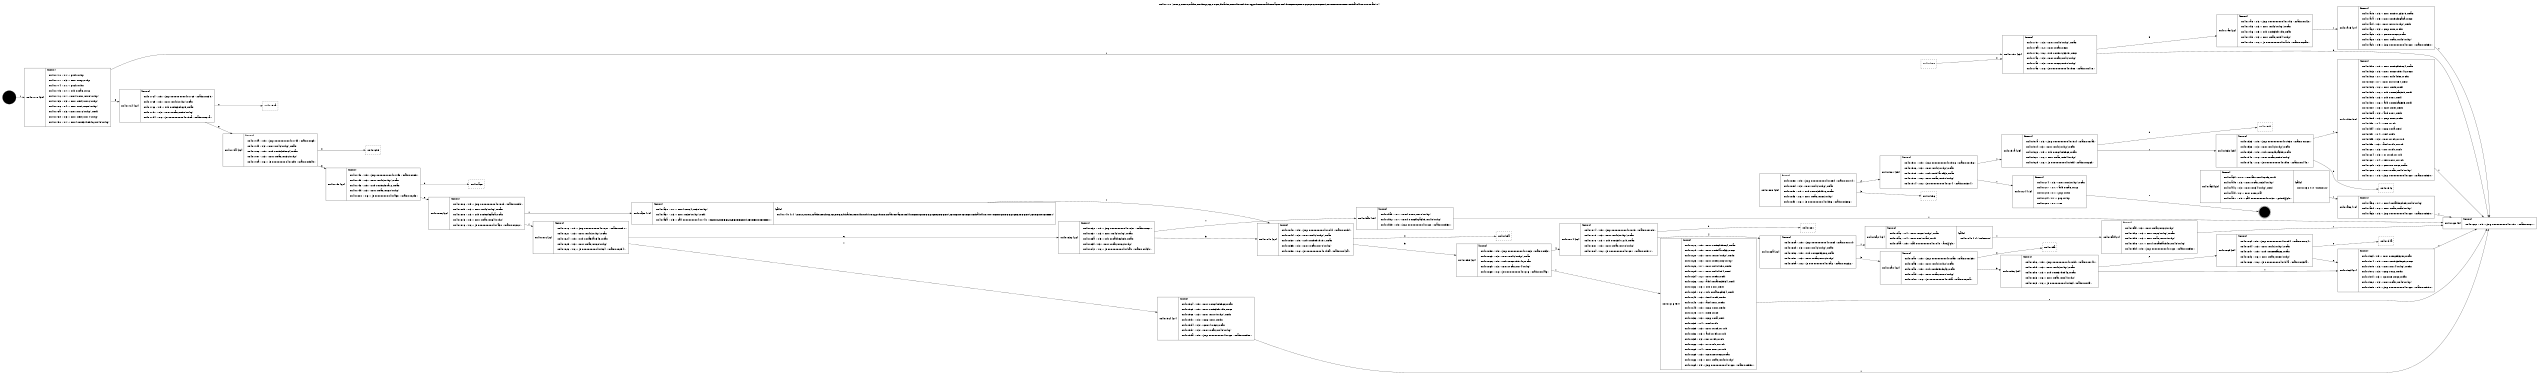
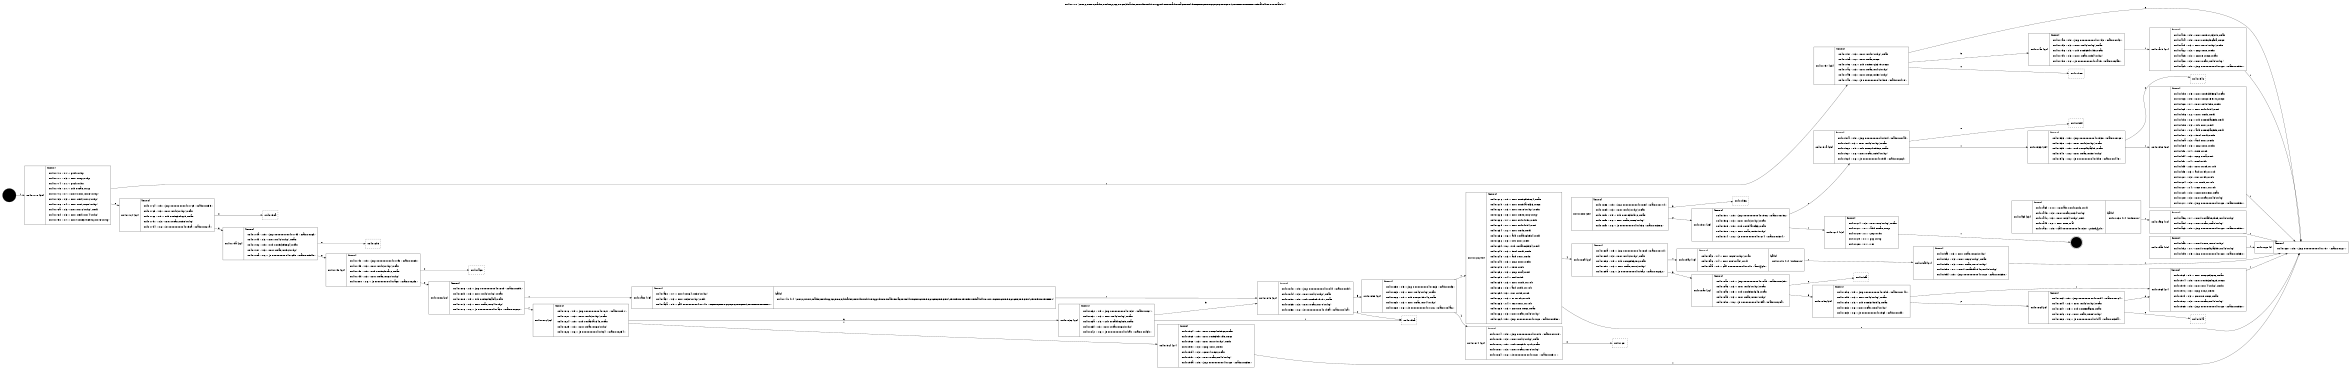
  digraph {
    label="0x401770 (/mnt/c/Users/mathe/Desktop/tcc/POCII/binaries/extr_linuxdriversgpudrmmsmadrenoa6xx.xml.h_A6XX_CX_DBGC_CFG_DBGBUS_BYTEL_0_BYTEL1_Final-ollvm.out::main(0))"
    labelloc=t
    rankdir=LR
    node [shape=record]
    Entry [fillcolor=black height=0.3 shape=circle style=filled width=0.3]
    n2 [label="{\n     0x401770 [39]\l\n     | [instrs]\l\n     &nbsp;&nbsp;0x401770 \<+1\>: push %rbp\l\n     &nbsp;&nbsp;0x401771 \<+3\>: mov %rsp,%rbp\l\n     &nbsp;&nbsp;0x401774 \<+1\>: push %rbx\l\n     &nbsp;&nbsp;0x401775 \<+7\>: sub $0xa8,%rsp\l\n     &nbsp;&nbsp;0x40177c \<+7\>: movl $0x0,-0x18(%rbp)\l\n     &nbsp;&nbsp;0x401783 \<+3\>: mov %edi,-0x1c(%rbp)\l\n     &nbsp;&nbsp;0x401786 \<+4\>: mov %rsi,-0x28(%rbp)\l\n     &nbsp;&nbsp;0x40178a \<+3\>: mov -0x1c(%rbp),%edi\l\n     &nbsp;&nbsp;0x40178d \<+3\>: mov %edi,-0x14(%rbp)\l\n     &nbsp;&nbsp;0x401790 \<+7\>: movl $0xe37b8946,-0x48(%rbp)\l\n  }"]
    n3 [label="{\n     0x401797 [23]\l\n     | [instrs]\l\n     &nbsp;&nbsp;0x401797 \<+3\>: mov -0x48(%rbp),%eax\l\n     &nbsp;&nbsp;0x40179a \<+2\>: mov %eax,%ecx\l\n     &nbsp;&nbsp;0x40179c \<+6\>: sub $0x90723379,%ecx\l\n     &nbsp;&nbsp;0x4017a2 \<+3\>: mov %eax,-0x4c(%rbp)\l\n     &nbsp;&nbsp;0x4017a5 \<+3\>: mov %ecx,-0x50(%rbp)\l\n     &nbsp;&nbsp;0x4017a8 \<+6\>: je 0000000000401b8e \<main+0x41e\>\l\n  }"]
    n4 [label="{\n     0x4017c4 [22]\l\n     | [instrs]\l\n     &nbsp;&nbsp;0x4017c4 \<+5\>: jmp 00000000004017c9 \<main+0x59\>\l\n     &nbsp;&nbsp;0x4017c9 \<+3\>: mov -0x4c(%rbp),%eax\l\n     &nbsp;&nbsp;0x4017cc \<+5\>: sub $0x9c38b629,%eax\l\n     &nbsp;&nbsp;0x4017d1 \<+3\>: mov %eax,-0x58(%rbp)\l\n     &nbsp;&nbsp;0x4017d4 \<+6\>: je 000000000040198a \<main+0x21a\>\l\n  }"]
    n5 [label="{\n     0x401b8e\l\n  }" style=dashed]
    n6 [label="{\n     0x4017ae [22]\l\n     | [instrs]\l\n     &nbsp;&nbsp;0x4017ae \<+5\>: jmp 00000000004017b3 \<main+0x43\>\l\n     &nbsp;&nbsp;0x4017b3 \<+3\>: mov -0x4c(%rbp),%eax\l\n     &nbsp;&nbsp;0x4017b6 \<+5\>: sub $0x939f71b5,%eax\l\n     &nbsp;&nbsp;0x4017bb \<+3\>: mov %eax,-0x54(%rbp)\l\n     &nbsp;&nbsp;0x4017be \<+6\>: je 0000000000401a15 \<main+0x2a5\>\l\n  }"]
    n7 [label="{\n     0x401cc0 [5]\l\n     | [instrs]\l\n     &nbsp;&nbsp;0x401cc0 \<+5\>: jmp 0000000000401797 \<main+0x27\>\l\n  }"]
    n8 [label="{\n     0x401a15 [27]\l\n     | [instrs]\l\n     &nbsp;&nbsp;0x401a15 \<+5\>: mov $0x90723379,%eax\l\n     &nbsp;&nbsp;0x401a1a \<+5\>: mov $0x9cde6a8a,%ecx\l\n     &nbsp;&nbsp;0x401a1f \<+3\>: mov -0x10(%rbp),%edx\l\n     &nbsp;&nbsp;0x401a22 \<+3\>: cmp $0x0,%edx\l\n     &nbsp;&nbsp;0x401a25 \<+3\>: cmove %ecx,%eax\l\n     &nbsp;&nbsp;0x401a28 \<+3\>: mov %eax,-0x48(%rbp)\l\n     &nbsp;&nbsp;0x401a2b \<+5\>: jmp 0000000000401cc0 \<main+0x550\>\l\n  }"]
    n9 [label="{\n     0x40198a\l\n  }" style=dashed]
    n10 [label="{\n     0x4017da [22]\l\n     | [instrs]\l\n     &nbsp;&nbsp;0x4017da \<+5\>: jmp 00000000004017df \<main+0x6f\>\l\n     &nbsp;&nbsp;0x4017df \<+3\>: mov -0x4c(%rbp),%eax\l\n     &nbsp;&nbsp;0x4017e2 \<+5\>: sub $0x9cb95e64,%eax\l\n     &nbsp;&nbsp;0x4017e7 \<+3\>: mov %eax,-0x5c(%rbp)\l\n     &nbsp;&nbsp;0x4017ea \<+6\>: je 0000000000401cb9 \<main+0x549\>\l\n  }"]
    Exit [fillcolor=black height=0.3 peripheries=2 shape=circle style=filled width=0.3]
    n12 [label="{\n     0x401cb9\l\n  }" style=dashed]
    n13 [label="{\n     0x4017f0 [22]\l\n     | [instrs]\l\n     &nbsp;&nbsp;0x4017f0 \<+5\>: jmp 00000000004017f5 \<main+0x85\>\l\n     &nbsp;&nbsp;0x4017f5 \<+3\>: mov -0x4c(%rbp),%eax\l\n     &nbsp;&nbsp;0x4017f8 \<+5\>: sub $0x9cde0a12,%eax\l\n     &nbsp;&nbsp;0x4017fd \<+3\>: mov %eax,-0x60(%rbp)\l\n     &nbsp;&nbsp;0x401800 \<+6\>: je 0000000000401a68 \<main+0x2f8\>\l\n  }"]
    n14 [label="{\n     0x40194c\l\n  }" style=dashed]
    n15 [label="{\n     0x401a68\l\n  }" style=dashed]
    n16 [label="{\n     0x401806 [22]\l\n     | [instrs]\l\n     &nbsp;&nbsp;0x401806 \<+5\>: jmp 000000000040180b \<main+0x9b\>\l\n     &nbsp;&nbsp;0x40180b \<+3\>: mov -0x4c(%rbp),%eax\l\n     &nbsp;&nbsp;0x40180e \<+5\>: sub $0x9cde6a8a,%eax\l\n     &nbsp;&nbsp;0x401813 \<+3\>: mov %eax,-0x64(%rbp)\l\n     &nbsp;&nbsp;0x401816 \<+6\>: je 0000000000401a30 \<main+0x2c0\>\l\n  }"]
    n17 [label="{\n     0x401bbe [88]\l\n     | [instrs]\l\n     &nbsp;&nbsp;0x401bbe \<+5\>: mov $0x9cb95e64,%eax\l\n     &nbsp;&nbsp;0x401bc3 \<+5\>: mov $0xc015914c,%ecx\l\n     &nbsp;&nbsp;0x401bc8 \<+7\>: mov 0x404050,%edx\l\n     &nbsp;&nbsp;0x401bcf \<+7\>: mov 0x404054,%esi\l\n     &nbsp;&nbsp;0x401bd6 \<+2\>: mov %edx,%edi\l\n     &nbsp;&nbsp;0x401bd8 \<+6\>: sub $0xe03a65e5,%edi\l\n     &nbsp;&nbsp;0x401bde \<+3\>: sub $0x1,%edi\l\n     &nbsp;&nbsp;0x401be1 \<+6\>: add $0xe03a65e5,%edi\l\n     &nbsp;&nbsp;0x401be7 \<+3\>: imul %edi,%edx\l\n     &nbsp;&nbsp;0x401bea \<+3\>: and $0x1,%edx\l\n     &nbsp;&nbsp;0x401bed \<+3\>: cmp $0x0,%edx\l\n     &nbsp;&nbsp;0x401bf0 \<+4\>: sete %r8b\l\n     &nbsp;&nbsp;0x401bf4 \<+3\>: cmp $0xa,%esi\l\n     &nbsp;&nbsp;0x401bf7 \<+4\>: setl %r9b\l\n     &nbsp;&nbsp;0x401bfb \<+3\>: mov %r8b,%r10b\l\n     &nbsp;&nbsp;0x401bfe \<+3\>: and %r9b,%r10b\l\n     &nbsp;&nbsp;0x401c01 \<+3\>: xor %r9b,%r8b\l\n     &nbsp;&nbsp;0x401c04 \<+3\>: or %r8b,%r10b\l\n     &nbsp;&nbsp;0x401c07 \<+4\>: test $0x1,%r10b\l\n     &nbsp;&nbsp;0x401c0b \<+3\>: cmovne %ecx,%eax\l\n     &nbsp;&nbsp;0x401c0e \<+3\>: mov %eax,-0x48(%rbp)\l\n     &nbsp;&nbsp;0x401c11 \<+5\>: jmp 0000000000401cc0 \<main+0x550\>\l\n  }"]
    n18 [label="{\n     0x401a30 [15]\l\n     | [instrs]\l\n     &nbsp;&nbsp;0x401a30 \<+7\>: movl $0x64,-0x30(%rbp)\l\n     &nbsp;&nbsp;0x401a37 \<+3\>: mov -0x30(%rbp),%edi\l\n     &nbsp;&nbsp;0x401a3a \<+5\>: call 0000000000401740 \<A6XX_CX_DBGC_CFG_DBGBUS_BYTEL_0_BYTEL1\>\l\n     | [calls]\l\n     &nbsp;&nbsp;0x401740 \{1\} (/mnt/c/Users/mathe/Desktop/tcc/POCII/binaries/extr_linuxdriversgpudrmmsmadrenoa6xx.xml.h_A6XX_CX_DBGC_CFG_DBGBUS_BYTEL_0_BYTEL1_Final-ollvm.out::A6XX_CX_DBGC_CFG_DBGBUS_BYTEL_0_BYTEL1)\l\n  }"]
    n19 [label="{\n     0x40181c [22]\l\n     | [instrs]\l\n     &nbsp;&nbsp;0x40181c \<+5\>: jmp 0000000000401821 \<main+0xb1\>\l\n     &nbsp;&nbsp;0x401821 \<+3\>: mov -0x4c(%rbp),%eax\l\n     &nbsp;&nbsp;0x401824 \<+5\>: sub $0xa5da154e,%eax\l\n     &nbsp;&nbsp;0x401829 \<+3\>: mov %eax,-0x68(%rbp)\l\n     &nbsp;&nbsp;0x40182c \<+6\>: je 00000000004019c4 \<main+0x254\>\l\n  }"]
    n20 [label="{\n     0x401933 [25]\l\n     | [instrs]\l\n     &nbsp;&nbsp;0x401933 \<+5\>: jmp 0000000000401938 \<main+0x1c8\>\l\n     &nbsp;&nbsp;0x401938 \<+3\>: mov -0x4c(%rbp),%eax\l\n     &nbsp;&nbsp;0x40193b \<+5\>: sub $0x6db2a3b9,%eax\l\n     &nbsp;&nbsp;0x401940 \<+6\>: mov %eax,-0x98(%rbp)\l\n     &nbsp;&nbsp;0x401946 \<+6\>: je 0000000000401bbe \<main+0x44e\>\l\n  }"]
    n21 [label="{\n     0x401848 [22]\l\n     | [instrs]\l\n     &nbsp;&nbsp;0x401848 \<+5\>: jmp 000000000040184d \<main+0xdd\>\l\n     &nbsp;&nbsp;0x40184d \<+3\>: mov -0x4c(%rbp),%eax\l\n     &nbsp;&nbsp;0x401850 \<+5\>: sub $0xbeb1b191,%eax\l\n     &nbsp;&nbsp;0x401855 \<+3\>: mov %eax,-0x70(%rbp)\l\n     &nbsp;&nbsp;0x401858 \<+6\>: je 0000000000401b9a \<main+0x42a\>\l\n  }"]
    n22 [label="{\n     0x4019c4 [27]\l\n     | [instrs]\l\n     &nbsp;&nbsp;0x4019c4 \<+5\>: mov $0x67b8556e,%eax\l\n     &nbsp;&nbsp;0x4019c9 \<+5\>: mov $0x939f71b5,%ecx\l\n     &nbsp;&nbsp;0x4019ce \<+3\>: mov -0x10(%rbp),%edx\l\n     &nbsp;&nbsp;0x4019d1 \<+3\>: cmp $0x1,%edx\l\n     &nbsp;&nbsp;0x4019d4 \<+3\>: cmovl %ecx,%eax\l\n     &nbsp;&nbsp;0x4019d7 \<+3\>: mov %eax,-0x48(%rbp)\l\n     &nbsp;&nbsp;0x4019da \<+5\>: jmp 0000000000401cc0 \<main+0x550\>\l\n  }"]
    n23 [label="{\n     0x401832 [22]\l\n     | [instrs]\l\n     &nbsp;&nbsp;0x401832 \<+5\>: jmp 0000000000401837 \<main+0xc7\>\l\n     &nbsp;&nbsp;0x401837 \<+3\>: mov -0x4c(%rbp),%eax\l\n     &nbsp;&nbsp;0x40183a \<+5\>: sub $0xabbe2b89,%eax\l\n     &nbsp;&nbsp;0x40183f \<+3\>: mov %eax,-0x6c(%rbp)\l\n     &nbsp;&nbsp;0x401842 \<+6\>: je 0000000000401bab \<main+0x43b\>\l\n  }"]
    n24 [label="{\n     0x4019df\l\n  }" style=dashed]
    n25 [label="{\n     0x401a3f [23]\l\n     | [instrs]\l\n     &nbsp;&nbsp;0x401a3f \<+10\>: movabs $0x4020f2,%rdi\l\n     &nbsp;&nbsp;0x401a49 \<+3\>: mov %eax,-0x34(%rbp)\l\n     &nbsp;&nbsp;0x401a4c \<+3\>: mov -0x34(%rbp),%esi\l\n     &nbsp;&nbsp;0x401a4f \<+2\>: mov $0x0,%al\l\n     &nbsp;&nbsp;0x401a51 \<+5\>: call 0000000000401030 \<printf@plt\>\l\n     | [calls]\l\n     &nbsp;&nbsp;0x401030 \{1\} (unknown)\l\n  }"]
    n26 [label="{\n     0x401a56 [18]\l\n     | [instrs]\l\n     &nbsp;&nbsp;0x401a56 \<+7\>: movl $0xabbe2b89,-0x48(%rbp)\l\n     &nbsp;&nbsp;0x401a5d \<+6\>: mov %eax,-0xa0(%rbp)\l\n     &nbsp;&nbsp;0x401a63 \<+5\>: jmp 0000000000401cc0 \<main+0x550\>\l\n  }"]
    n27 [label="{\n     0x401bab [19]\l\n     | [instrs]\l\n     &nbsp;&nbsp;0x401bab \<+7\>: movl $0x0,-0x18(%rbp)\l\n     &nbsp;&nbsp;0x401bb2 \<+7\>: movl $0x6db2a3b9,-0x48(%rbp)\l\n     &nbsp;&nbsp;0x401bb9 \<+5\>: jmp 0000000000401cc0 \<main+0x550\>\l\n  }"]
    n28 [label="{\n     0x40191a [25]\l\n     | [instrs]\l\n     &nbsp;&nbsp;0x40191a \<+5\>: jmp 000000000040191f \<main+0x1af\>\l\n     &nbsp;&nbsp;0x40191f \<+3\>: mov -0x4c(%rbp),%eax\l\n     &nbsp;&nbsp;0x401922 \<+5\>: sub $0x67b8556e,%eax\l\n     &nbsp;&nbsp;0x401927 \<+6\>: mov %eax,-0x94(%rbp)\l\n     &nbsp;&nbsp;0x40192d \<+6\>: je 00000000004019df \<main+0x26f\>\l\n  }"]
    n29 [label="{\n     0x401b9a\l\n  }" style=dashed]
    n30 [label="{\n     0x40185e [22]\l\n     | [instrs]\l\n     &nbsp;&nbsp;0x40185e \<+5\>: jmp 0000000000401863 \<main+0xf3\>\l\n     &nbsp;&nbsp;0x401863 \<+3\>: mov -0x4c(%rbp),%eax\l\n     &nbsp;&nbsp;0x401866 \<+5\>: sub $0xc015914c,%eax\l\n     &nbsp;&nbsp;0x40186b \<+3\>: mov %eax,-0x74(%rbp)\l\n     &nbsp;&nbsp;0x40186e \<+6\>: je 0000000000401c16 \<main+0x4a6\>\l\n  }"]
    n31 [label="{\n     0x401c74 [13]\l\n     | [instrs]\l\n     &nbsp;&nbsp;0x401c74 \<+3\>: mov -0xc(%rbp),%eax\l\n     &nbsp;&nbsp;0x401c77 \<+7\>: add $0xa8,%rsp\l\n     &nbsp;&nbsp;0x401c7e \<+1\>: pop %rbx\l\n     &nbsp;&nbsp;0x401c7f \<+1\>: pop %rbp\l\n     &nbsp;&nbsp;0x401c80 \<+1\>: ret\l\n  }"]
    n32 [label="{\n     0x401c16 [94]\l\n     | [instrs]\l\n     &nbsp;&nbsp;0x401c16 \<+5\>: mov $0x9cb95e64,%eax\l\n     &nbsp;&nbsp;0x401c1b \<+5\>: mov $0x54a7ef33,%ecx\l\n     &nbsp;&nbsp;0x401c20 \<+3\>: mov -0x18(%rbp),%edx\l\n     &nbsp;&nbsp;0x401c23 \<+3\>: mov %edx,-0xc(%rbp)\l\n     &nbsp;&nbsp;0x401c26 \<+7\>: mov 0x404050,%edx\l\n     &nbsp;&nbsp;0x401c2d \<+7\>: mov 0x404054,%esi\l\n     &nbsp;&nbsp;0x401c34 \<+2\>: mov %edx,%edi\l\n     &nbsp;&nbsp;0x401c36 \<+6\>: add $0xab06b934,%edi\l\n     &nbsp;&nbsp;0x401c3c \<+3\>: sub $0x1,%edi\l\n     &nbsp;&nbsp;0x401c3f \<+6\>: sub $0xab06b934,%edi\l\n     &nbsp;&nbsp;0x401c45 \<+3\>: imul %edi,%edx\l\n     &nbsp;&nbsp;0x401c48 \<+3\>: and $0x1,%edx\l\n     &nbsp;&nbsp;0x401c4b \<+3\>: cmp $0x0,%edx\l\n     &nbsp;&nbsp;0x401c4e \<+4\>: sete %r8b\l\n     &nbsp;&nbsp;0x401c52 \<+3\>: cmp $0xa,%esi\l\n     &nbsp;&nbsp;0x401c55 \<+4\>: setl %r9b\l\n     &nbsp;&nbsp;0x401c59 \<+3\>: mov %r8b,%r10b\l\n     &nbsp;&nbsp;0x401c5c \<+3\>: and %r9b,%r10b\l\n     &nbsp;&nbsp;0x401c5f \<+3\>: xor %r9b,%r8b\l\n     &nbsp;&nbsp;0x401c62 \<+3\>: or %r8b,%r10b\l\n     &nbsp;&nbsp;0x401c65 \<+4\>: test $0x1,%r10b\l\n     &nbsp;&nbsp;0x401c69 \<+3\>: cmovne %ecx,%eax\l\n     &nbsp;&nbsp;0x401c6c \<+3\>: mov %eax,-0x48(%rbp)\l\n     &nbsp;&nbsp;0x401c6f \<+5\>: jmp 0000000000401cc0 \<main+0x550\>\l\n  }"]
    n33 [label="{\n     0x401874 [22]\l\n     | [instrs]\l\n     &nbsp;&nbsp;0x401874 \<+5\>: jmp 0000000000401879 \<main+0x109\>\l\n     &nbsp;&nbsp;0x401879 \<+3\>: mov -0x4c(%rbp),%eax\l\n     &nbsp;&nbsp;0x40187c \<+5\>: sub $0xc5d7121b,%eax\l\n     &nbsp;&nbsp;0x401881 \<+3\>: mov %eax,-0x78(%rbp)\l\n     &nbsp;&nbsp;0x401884 \<+6\>: je 0000000000401c81 \<main+0x511\>\l\n  }"]
    n34 [label="{\n     0x401901 [25]\l\n     | [instrs]\l\n     &nbsp;&nbsp;0x401901 \<+5\>: jmp 0000000000401906 \<main+0x196\>\l\n     &nbsp;&nbsp;0x401906 \<+3\>: mov -0x4c(%rbp),%eax\l\n     &nbsp;&nbsp;0x401909 \<+5\>: sub $0x54a7ef33,%eax\l\n     &nbsp;&nbsp;0x40190e \<+6\>: mov %eax,-0x90(%rbp)\l\n     &nbsp;&nbsp;0x401914 \<+6\>: je 0000000000401c74 \<main+0x504\>\l\n  }"]
    n35 [label="{\n     0x401c81\l\n  }" style=dashed]
    n36 [label="{\n     0x40188a [22]\l\n     | [instrs]\l\n     &nbsp;&nbsp;0x40188a \<+5\>: jmp 000000000040188f \<main+0x11f\>\l\n     &nbsp;&nbsp;0x40188f \<+3\>: mov -0x4c(%rbp),%eax\l\n     &nbsp;&nbsp;0x401892 \<+5\>: sub $0xcce5328c,%eax\l\n     &nbsp;&nbsp;0x401897 \<+3\>: mov %eax,-0x7c(%rbp)\l\n     &nbsp;&nbsp;0x40189a \<+6\>: je 00000000004019a2 \<main+0x232\>\l\n  }"]
    n37 [label="{\n     0x401b56\l\n  }" style=dashed]
    n38 [label="{\n     0x4019a2 [13]\l\n     | [instrs]\l\n     &nbsp;&nbsp;0x4019a2 \<+4\>: mov -0x28(%rbp),%rax\l\n     &nbsp;&nbsp;0x4019a6 \<+4\>: mov 0x8(%rax),%rdi\l\n     &nbsp;&nbsp;0x4019aa \<+5\>: call 0000000000401040 \<atoi@plt\>\l\n     | [calls]\l\n     &nbsp;&nbsp;0x401040 \{1\} (unknown)\l\n  }"]
    n39 [label="{\n     0x4018a0 [22]\l\n     | [instrs]\l\n     &nbsp;&nbsp;0x4018a0 \<+5\>: jmp 00000000004018a5 \<main+0x135\>\l\n     &nbsp;&nbsp;0x4018a5 \<+3\>: mov -0x4c(%rbp),%eax\l\n     &nbsp;&nbsp;0x4018a8 \<+5\>: sub $0xde50d643,%eax\l\n     &nbsp;&nbsp;0x4018ad \<+3\>: mov %eax,-0x80(%rbp)\l\n     &nbsp;&nbsp;0x4018b0 \<+6\>: je 00000000004019fa \<main+0x28a\>\l\n  }"]
    n40 [label="{\n     0x4018e8 [25]\l\n     | [instrs]\l\n     &nbsp;&nbsp;0x4018e8 \<+5\>: jmp 00000000004018ed \<main+0x17d\>\l\n     &nbsp;&nbsp;0x4018ed \<+3\>: mov -0x4c(%rbp),%eax\l\n     &nbsp;&nbsp;0x4018f0 \<+5\>: sub $0x1e3bdd12,%eax\l\n     &nbsp;&nbsp;0x4018f5 \<+6\>: mov %eax,-0x8c(%rbp)\l\n     &nbsp;&nbsp;0x4018fb \<+6\>: je 0000000000401b56 \<main+0x3e6\>\l\n  }"]
    n41 [label="{\n     0x4019af [21]\l\n     | [instrs]\l\n     &nbsp;&nbsp;0x4019af \<+3\>: mov %eax,-0x2c(%rbp)\l\n     &nbsp;&nbsp;0x4019b2 \<+3\>: mov -0x2c(%rbp),%eax\l\n     &nbsp;&nbsp;0x4019b5 \<+3\>: mov %eax,-0x10(%rbp)\l\n     &nbsp;&nbsp;0x4019b8 \<+7\>: movl $0xa5da154e,-0x48(%rbp)\l\n     &nbsp;&nbsp;0x4019bf \<+5\>: jmp 0000000000401cc0 \<main+0x550\>\l\n  }"]
    n42 [label="{\n     0x4019fa\l\n  }" style=dashed]
    n43 [label="{\n     0x4018b6 [25]\l\n     | [instrs]\l\n     &nbsp;&nbsp;0x4018b6 \<+5\>: jmp 00000000004018bb \<main+0x14b\>\l\n     &nbsp;&nbsp;0x4018bb \<+3\>: mov -0x4c(%rbp),%eax\l\n     &nbsp;&nbsp;0x4018be \<+5\>: sub $0xe37b8946,%eax\l\n     &nbsp;&nbsp;0x4018c3 \<+6\>: mov %eax,-0x84(%rbp)\l\n     &nbsp;&nbsp;0x4018c9 \<+6\>: je 000000000040196f \<main+0x1ff\>\l\n  }"]
    n44 [label="{\n     0x401b4a\l\n  }" style=dashed]
    n45 [label="{\n     0x40196f [27]\l\n     | [instrs]\l\n     &nbsp;&nbsp;0x40196f \<+5\>: mov $0xcce5328c,%eax\l\n     &nbsp;&nbsp;0x401974 \<+5\>: mov $0x9c38b629,%ecx\l\n     &nbsp;&nbsp;0x401979 \<+3\>: mov -0x14(%rbp),%edx\l\n     &nbsp;&nbsp;0x40197c \<+3\>: cmp $0x2,%edx\l\n     &nbsp;&nbsp;0x40197f \<+3\>: cmovne %ecx,%eax\l\n     &nbsp;&nbsp;0x401982 \<+3\>: mov %eax,-0x48(%rbp)\l\n     &nbsp;&nbsp;0x401985 \<+5\>: jmp 0000000000401cc0 \<main+0x550\>\l\n  }"]
    n46 [label="{\n     0x4018cf [25]\l\n     | [instrs]\l\n     &nbsp;&nbsp;0x4018cf \<+5\>: jmp 00000000004018d4 \<main+0x164\>\l\n     &nbsp;&nbsp;0x4018d4 \<+3\>: mov -0x4c(%rbp),%eax\l\n     &nbsp;&nbsp;0x4018d7 \<+5\>: sub $0xeeefa6ec,%eax\l\n     &nbsp;&nbsp;0x4018dc \<+6\>: mov %eax,-0x88(%rbp)\l\n     &nbsp;&nbsp;0x4018e2 \<+6\>: je 0000000000401b4a \<main+0x3da\>\l\n  }"]
    Entry -> n2 [label=" 1"]
    n2 -> n3 [label=" 1"]
    n2 -> n4 [label=" 8"]
-   n5 -> n3 [label=" 0"]
+   n3 -> n5 [label=" 0"]
    n3 -> n6 [label=" 9"]
    n3 -> n7 [label=" 8"]
    n4 -> n9 [label=" 0"]
    n4 -> n10 [label=" 8"]
    n6 -> n8 [label=" 1"]
    n8 -> n7 [label=" 1"]
    n10 -> n12 [label=" 0"]
    n10 -> n13 [label=" 8"]
    n13 -> n15 [label=" 0"]
    n13 -> n16 [label=" 2"]
    n16 -> n18 [label=" 1"]
    n16 -> n19 [label=" 7"]
    n17 -> n7 [label=" 1"]
    n18 -> n21 [label=" 1"]
    n19 -> n22 [label=" 1"]
    n19 -> n23 [label=" 6"]
    n20 -> n14 [label=" 0"]
    n20 -> n17 [label=" 1"]
    n21 -> n29 [label=" 0"]
    n21 -> n30 [label=" 5"]
    n22 -> n7 [label=" 1"]
    n23 -> n21 [label=" 5"]
-   n23 -> n27 [label=" 1"]
+   n23 -> n29 [label=" 1"]
    n25 -> n26 [label=" 1"]
    n26 -> n7 [label=" 1"]
    n27 -> n7 [label=" 1"]
    n28 -> n20 [label=" 1"]
    n28 -> n24 [label=" 0"]
    n30 -> n32 [label=" 1"]
    n30 -> n33 [label=" 4"]
    n31 -> Exit [label=" 1"]
    n32 -> n7 [label=" 1"]
    n33 -> n35 [label=" 0"]
-   n33 -> n36 [label=" 4"]
+   n32 -> n36 [label=" 4"]
    n34 -> n28 [label=" 1"]
    n34 -> n31 [label=" 1"]
    n36 -> n38 [label=" 1"]
    n36 -> n39 [label=" 3"]
    n38 -> n41 [label=" 1"]
    n39 -> n42 [label=" 0"]
    n39 -> n43 [label=" 3"]
    n40 -> n34 [label=" 2"]
    n40 -> n37 [label=" 3"]
    n41 -> n7 [label=" 1"]
    n43 -> n45 [label=" 1"]
    n43 -> n46 [label=" 2"]
    n45 -> n7 [label=" 1"]
    n46 -> n44 [label=" 0"]
    n46 -> n45 [label=" 2"]
  }
